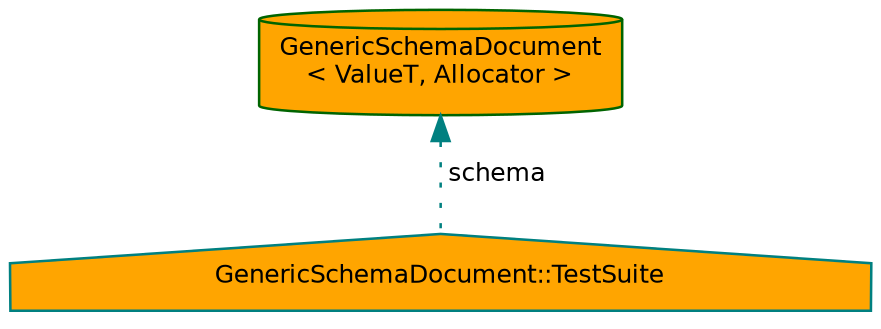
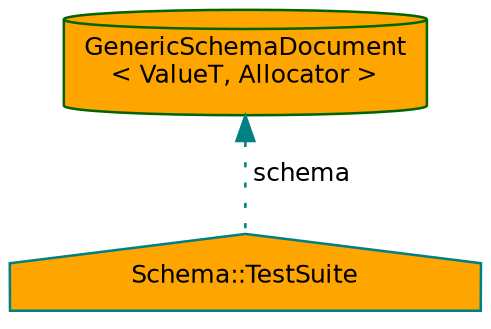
  digraph {
    node [fillcolor=orange fontname=Helvetica fontsize=10 style=filled]
-   n1 [color=teal fontcolor=black height=0.2 label="GenericSchemaDocument::TestSuite" shape=house width=0.4]
+   n1 [color=teal fontcolor=black height=0.2 label="Schema::TestSuite" shape=house width=0.4]
    n2 [color=darkgreen height=0.2 label="GenericSchemaDocument\l\< ValueT, Allocator \>" shape=cylinder width=0.4]
    n2 -> n1 [color=teal dir=back fontname=Helvetica fontsize=10 label=" schema" labelfontname=Helvetica labelfontsize=10 style=dotted]
  }
